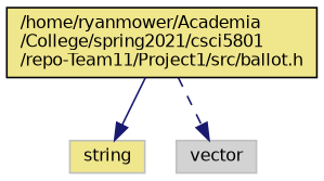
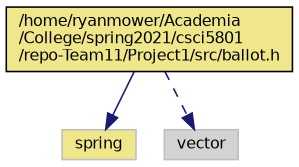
  digraph {
    node [color=grey75 fillcolor=khaki fontname=Helvetica fontsize=10 shape=record style=filled]
    edge [color=midnightblue fontname=Helvetica fontsize=10 labelfontname=Helvetica labelfontsize=10]
    n1 [color=black fontcolor=black height=0.2 label="/home/ryanmower/Academia\l/College/spring2021/csci5801\l/repo-Team11/Project1/src/ballot.h" width=0.4]
-   n2 [height=0.2 label=string width=0.4]
+   n2 [height=0.2 label=spring width=0.4]
    n3 [fillcolor=lightgrey height=0.2 label=vector width=0.4]
    n1 -> n2 [style=solid]
    n1 -> n3 [style=dashed]
  }
